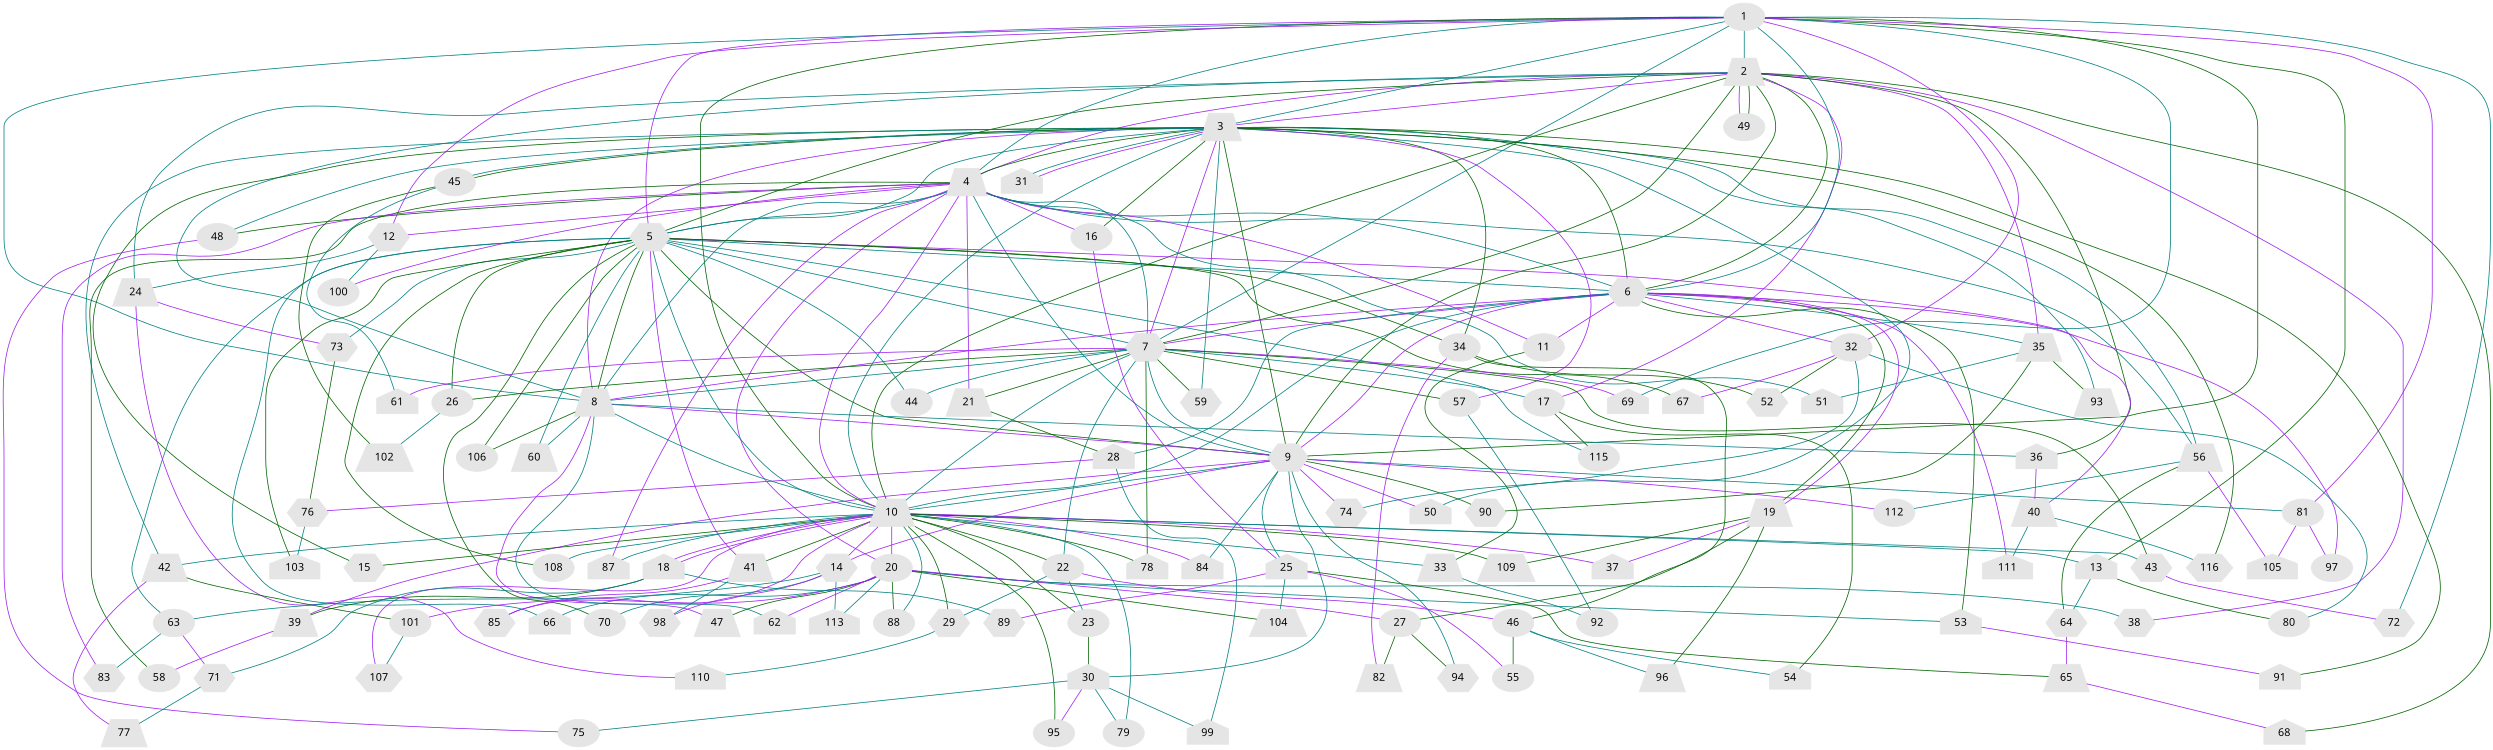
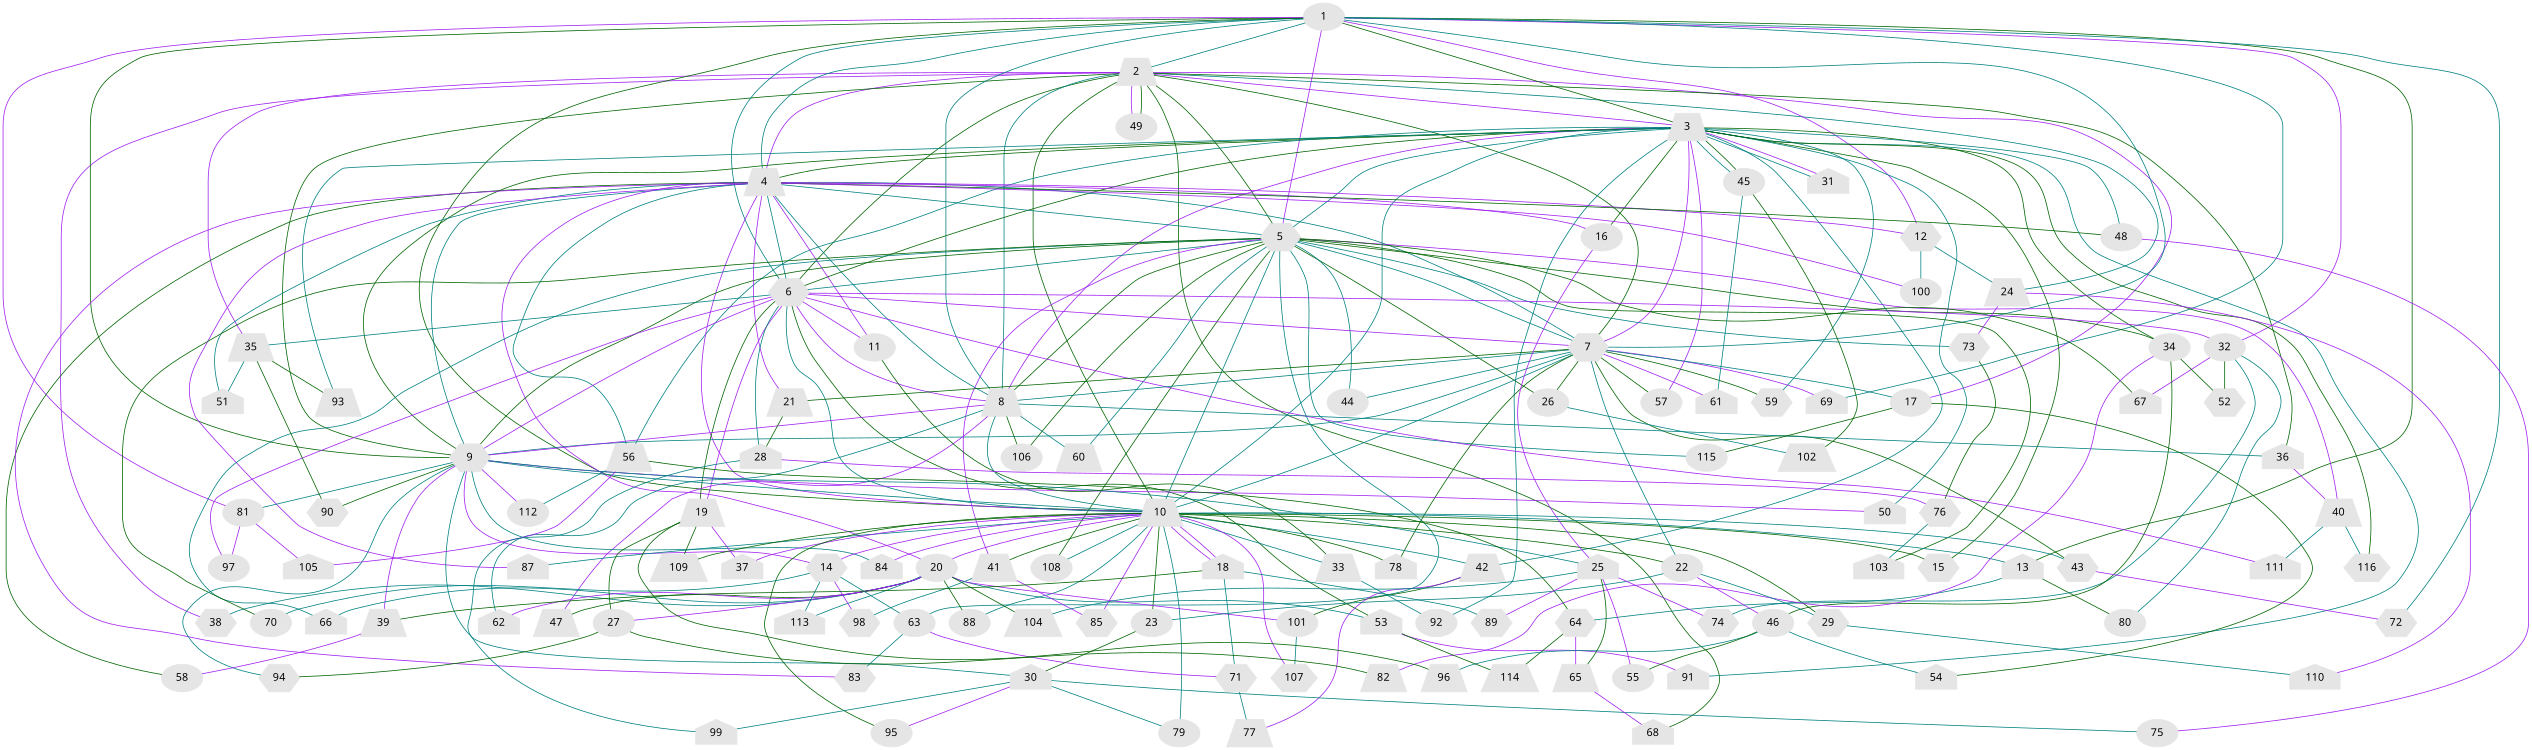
  graph {
    fontname="Noto Sans"
    node [color=gray90 fontname="Noto Sans" shape=ellipse style=filled]
    edge [color=teal fontname="Noto Sans"]
    2 [shape=trapezium]
    1
    3 [shape=trapezium]
    4 [shape=trapezium]
    5 [shape=hexagon]
    6 [shape=hexagon]
    7 [shape=hexagon]
    8 [shape=trapezium]
    9 [shape=hexagon]
    10 [shape=trapezium]
    12 [shape=hexagon]
    13 [shape=house]
    32
    69 [shape=house]
    72 [shape=hexagon]
    81
    17
    24 [shape=trapezium]
    35 [shape=trapezium]
    36 [shape=house]
    38 [shape=hexagon]
    49
    68 [shape=house]
    15 [shape=hexagon]
    16
    31 [shape=house]
    34
    42 [shape=trapezium]
    45
    48
    50 [shape=house]
    56 [shape=trapezium]
    57
    59 [shape=hexagon]
    91 [shape=house]
    92
    93 [shape=trapezium]
    116 [shape=hexagon]
    11
    20
    21 [shape=trapezium]
    51 [shape=house]
    58
    83 [shape=hexagon]
    87 [shape=house]
    100
    26
    40 [shape=trapezium]
    41 [shape=trapezium]
    44
    60 [shape=trapezium]
    63
    66 [shape=house]
    67 [shape=house]
    70
    73 [shape=hexagon]
    103 [shape=house]
    106
    108
    115
    19 [shape=trapezium]
    28 [shape=house]
    53 [shape=house]
    97
    111 [shape=house]
    22
    43 [shape=hexagon]
    61 [shape=house]
    78 [shape=house]
    47 [shape=trapezium]
    62 [shape=house]
    14 [shape=hexagon]
    25 [shape=house]
    30 [shape=house]
    39 [shape=trapezium]
    74 [shape=hexagon]
    84 [shape=house]
    90 [shape=hexagon]
    94 [shape=hexagon]
    112
    18 [shape=house]
    23
    29 [shape=hexagon]
    33 [shape=trapezium]
    37 [shape=house]
    79
    85 [shape=hexagon]
    88
    95
    107 [shape=hexagon]
    109 [shape=trapezium]
    64 [shape=hexagon]
    80
    52 [shape=hexagon]
    105 [shape=house]
    54 [shape=house]
    110 [shape=house]
    46
    82 [shape=trapezium]
    101
    77 [shape=trapezium]
    102 [shape=trapezium]
    75
    113 [shape=house]
    27
    104 [shape=trapezium]
    98 [shape=hexagon]
    71 [shape=hexagon]
    76 [shape=hexagon]
    96 [shape=trapezium]
    99 [shape=house]
+   114 [shape=trapezium]
    89 [shape=hexagon]
    55
    65 [shape=trapezium]
    2 -- 3 [color=purple]
    2 -- 4 [color=purple]
    2 -- 5 [color=darkgreen]
    2 -- 6 [color=darkgreen]
    2 -- 7 [color=darkgreen]
    2 -- 8
    2 -- 9 [color=darkgreen]
    2 -- 10 [color=darkgreen]
    2 -- 17 [color=purple]
    2 -- 24
    2 -- 35 [color=purple]
    2 -- 36 [color=darkgreen]
    2 -- 38 [color=purple]
    2 -- 49 [color=purple]
    2 -- 49 [color=darkgreen]
    2 -- 68 [color=darkgreen]
    1 -- 2
-   1 -- 3
+   1 -- 3 [color=darkgreen]
    1 -- 4
    1 -- 5 [color=purple]
    1 -- 6
    1 -- 7
    1 -- 8
    1 -- 9 [color=darkgreen]
    1 -- 10 [color=darkgreen]
    1 -- 12 [color=purple]
    1 -- 13 [color=darkgreen]
    1 -- 32 [color=purple]
    1 -- 69
    1 -- 72
    1 -- 81 [color=purple]
    3 -- 4 [color=darkgreen]
    3 -- 5
    3 -- 6 [color=darkgreen]
    3 -- 7 [color=purple]
    3 -- 8 [color=purple]
    3 -- 9 [color=darkgreen]
    3 -- 10
    3 -- 15 [color=darkgreen]
    3 -- 16 [color=darkgreen]
    3 -- 31
    3 -- 31 [color=purple]
    3 -- 34 [color=darkgreen]
    3 -- 42
    3 -- 45
    3 -- 45 [color=darkgreen]
    3 -- 48
    3 -- 50
    3 -- 56
    3 -- 57 [color=purple]
    3 -- 59
-   3 -- 91 [color=darkgreen]
-   57 -- 92
+   3 -- 91
+   3 -- 92
    3 -- 93
    3 -- 116 [color=darkgreen]
    4 -- 5
    4 -- 6
    4 -- 7
    4 -- 8
    4 -- 9
    4 -- 10 [color=purple]
    4 -- 12 [color=purple]
    4 -- 16 [color=purple]
    4 -- 48 [color=darkgreen]
    4 -- 56
    4 -- 11 [color=purple]
    4 -- 20 [color=purple]
    4 -- 21 [color=purple]
    4 -- 51
    4 -- 58 [color=darkgreen]
    4 -- 83 [color=purple]
    4 -- 87 [color=purple]
    4 -- 100 [color=purple]
    5 -- 6
    5 -- 7
    5 -- 8 [color=darkgreen]
    5 -- 9 [color=darkgreen]
    5 -- 10
    5 -- 34 [color=darkgreen]
    5 -- 26 [color=darkgreen]
    5 -- 40 [color=purple]
    5 -- 41 [color=purple]
    5 -- 44
    5 -- 60
    5 -- 63
    5 -- 66
    5 -- 67 [color=darkgreen]
    5 -- 70 [color=darkgreen]
    5 -- 73
    5 -- 103 [color=darkgreen]
    5 -- 106 [color=darkgreen]
    5 -- 108 [color=darkgreen]
    5 -- 115
    6 -- 7 [color=purple]
    6 -- 8 [color=purple]
    6 -- 9 [color=purple]
    6 -- 10
    6 -- 32 [color=purple]
    6 -- 35
    6 -- 11 [color=purple]
    6 -- 19 [color=darkgreen]
    6 -- 19 [color=purple]
    6 -- 28
    6 -- 53 [color=darkgreen]
    6 -- 97 [color=purple]
    6 -- 111 [color=purple]
    7 -- 8
    7 -- 9
    7 -- 10
    7 -- 69 [color=purple]
    7 -- 17
    7 -- 57 [color=darkgreen]
    7 -- 59 [color=darkgreen]
    7 -- 21 [color=darkgreen]
    7 -- 26 [color=darkgreen]
    7 -- 44
    7 -- 22
    7 -- 43 [color=darkgreen]
    7 -- 61 [color=purple]
    7 -- 78 [color=darkgreen]
    8 -- 9 [color=purple]
    8 -- 10
    8 -- 36
    8 -- 60
    8 -- 106 [color=darkgreen]
    8 -- 47 [color=purple]
    8 -- 62
    9 -- 10
    9 -- 81
    9 -- 50 [color=purple]
    9 -- 14 [color=purple]
    9 -- 25
    9 -- 30
    9 -- 39 [color=purple]
-   9 -- 74 [color=purple]
+   25 -- 74 [color=purple]
    9 -- 84
    9 -- 90 [color=darkgreen]
    9 -- 94
    9 -- 112 [color=purple]
    10 -- 13
    10 -- 15 [color=darkgreen]
    10 -- 42
    10 -- 20 [color=purple]
    10 -- 87
    10 -- 41 [color=darkgreen]
    10 -- 108
    10 -- 22 [color=darkgreen]
    10 -- 43
    10 -- 78 [color=darkgreen]
    10 -- 14 [color=purple]
    10 -- 84 [color=purple]
    10 -- 18 [color=purple]
    10 -- 18 [color=purple]
    10 -- 23 [color=darkgreen]
    10 -- 29 [color=darkgreen]
    10 -- 33
    10 -- 37 [color=purple]
    10 -- 79
    10 -- 85 [color=purple]
    10 -- 88
    10 -- 95 [color=darkgreen]
    10 -- 107 [color=purple]
    10 -- 109 [color=darkgreen]
    12 -- 24
    12 -- 100
    13 -- 64
    13 -- 80 [color=darkgreen]
    32 -- 67 [color=purple]
    32 -- 74
    32 -- 80
    32 -- 52 [color=darkgreen]
    81 -- 97 [color=purple]
    81 -- 105 [color=purple]
    17 -- 115 [color=darkgreen]
    17 -- 54 [color=darkgreen]
    24 -- 73 [color=purple]
    24 -- 110 [color=purple]
    35 -- 93 [color=darkgreen]
    35 -- 51
    35 -- 90 [color=darkgreen]
    36 -- 40 [color=purple]
    16 -- 25 [color=purple]
    34 -- 52 [color=darkgreen]
    34 -- 46 [color=darkgreen]
    34 -- 82 [color=purple]
    42 -- 101 [color=darkgreen]
    42 -- 77 [color=purple]
    45 -- 61
    45 -- 102 [color=darkgreen]
    48 -- 75 [color=purple]
    56 -- 112
    56 -- 64 [color=darkgreen]
    56 -- 105 [color=purple]
    11 -- 33 [color=darkgreen]
    20 -- 38
    20 -- 66
    20 -- 53
    20 -- 47 [color=darkgreen]
    20 -- 62 [color=purple]
    20 -- 88 [color=darkgreen]
    20 -- 101 [color=purple]
    20 -- 113
    20 -- 27 [color=purple]
    20 -- 104 [color=darkgreen]
    21 -- 28 [color=darkgreen]
    26 -- 102
    40 -- 116
    40 -- 111
    41 -- 85 [color=purple]
    41 -- 98
    63 -- 83
    63 -- 71 [color=purple]
    73 -- 76 [color=darkgreen]
    19 -- 37 [color=purple]
    19 -- 109 [color=darkgreen]
    19 -- 27 [color=darkgreen]
    19 -- 96 [color=darkgreen]
    28 -- 76 [color=purple]
    28 -- 99
    53 -- 91 [color=purple]
+   53 -- 114 [color=darkgreen]
    22 -- 23
    22 -- 29
    22 -- 46 [color=purple]
    43 -- 72 [color=purple]
    14 -- 63
    14 -- 70
    14 -- 113
    14 -- 98 [color=purple]
    25 -- 104
    25 -- 89 [color=purple]
    25 -- 55 [color=purple]
    25 -- 65 [color=darkgreen]
    30 -- 79
    30 -- 95 [color=purple]
    30 -- 75
    30 -- 99
    39 -- 58 [color=purple]
    18 -- 39 [color=darkgreen]
    18 -- 71
    18 -- 89
    23 -- 30 [color=darkgreen]
    29 -- 110
    33 -- 92
+   64 -- 114 [color=darkgreen]
    64 -- 65 [color=purple]
    46 -- 54
    46 -- 96
    46 -- 55 [color=darkgreen]
    101 -- 107
    27 -- 94 [color=darkgreen]
    27 -- 82 [color=darkgreen]
    71 -- 77
    76 -- 103
    65 -- 68 [color=purple]
  }
